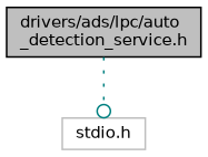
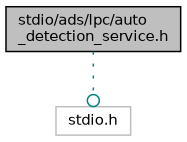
  digraph {
    node [fontname=Helvetica fontsize=10 shape=record style=filled]
-   n1 [color=black fillcolor=grey75 fontcolor=black height=0.2 label="drivers/ads/lpc/auto\l_detection_service.h" width=0.4]
+   n1 [color=black fillcolor=grey75 fontcolor=black height=0.2 label="stdio/ads/lpc/auto\l_detection_service.h" width=0.4]
    n2 [color=grey75 fillcolor=white height=0.2 label="stdio.h" width=0.4]
    n1 -> n2 [color=teal fontname=Helvetica fontsize=10 labelfontname=Helvetica labelfontsize=10 style=dotted arrowhead=odot]
  }
